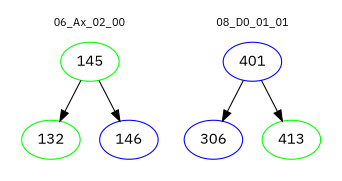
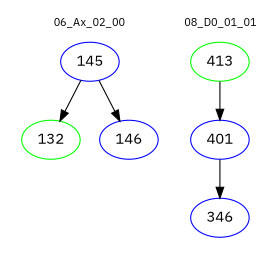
  digraph {
    fontname="IBM Plex Sans"
    node [color=blue fontname="IBM Plex Sans"]
    edge [color=black fontname="IBM Plex Sans"]
-   n1 [color=green label=145]
+   n1 [label=145]
    n2 [color=green label=132]
    n3 [label=146]
    n4 [label=401]
-   n5 [label=306]
+   n5 [label=346]
    n6 [color=green label=413]
    subgraph cluster_1 {
      color=white
      fontsize=10
      label="06_Ax_02_00"
      n1
      n2
      n3
    }
    subgraph cluster_2 {
      color=white
      fontsize=10
      label="08_D0_01_01"
      n4
      n5
      n6
    }
    n1 -> n2
    n1 -> n3
    n4 -> n5
-   n4 -> n6
+   n6 -> n4
  }
